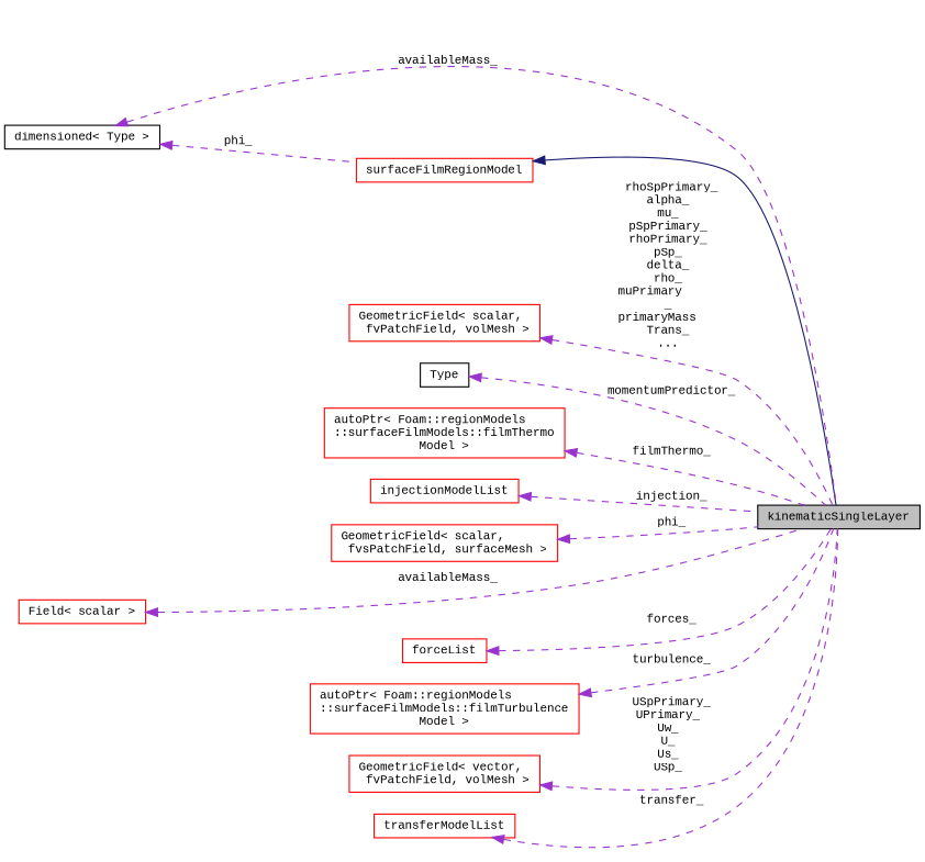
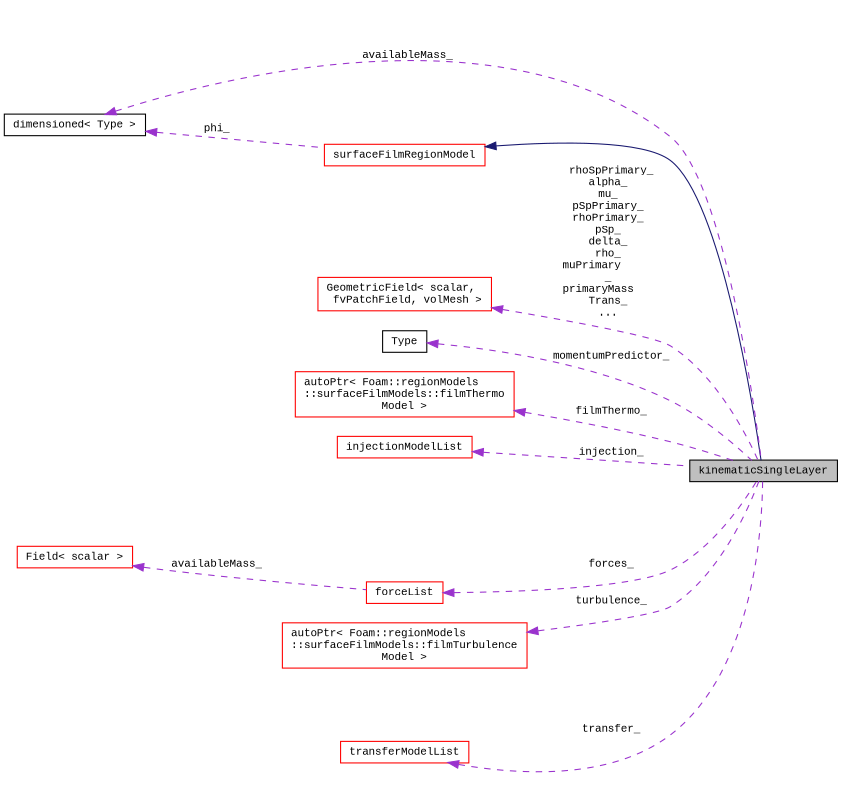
  digraph {
    fontname="Liberation Mono"
    rankdir=LR
    node [color=red fontname="Liberation Mono" fontsize=10 shape=record]
    edge [color=darkorchid3 dir=back fontname="Liberation Mono" fontsize=10 labelfontname=Helvetica labelfontsize=10 style=dashed]
    n1 [color=black fillcolor=grey75 fontcolor=black height=0.2 label=kinematicSingleLayer style=filled width=0.4]
    n2 [height=0.2 label=surfaceFilmRegionModel width=0.4]
    n3 [color=black height=0.2 label="dimensioned\< Type \>" width=0.4]
    n4 [height=0.2 label="GeometricField\< scalar,\l fvPatchField, volMesh \>" width=0.4]
    n5 [color=black height=0.2 label=Type width=0.4]
    n6 [height=0.2 label="autoPtr\< Foam::regionModels\l::surfaceFilmModels::filmThermo\lModel \>" width=0.4]
    n7 [height=0.2 label=injectionModelList width=0.4]
-   n8 [height=0.2 label="GeometricField\< scalar,\l fvsPatchField, surfaceMesh \>" width=0.4]
    n9 [height=0.2 label=forceList width=0.4]
    n10 [height=0.2 label="autoPtr\< Foam::regionModels\l::surfaceFilmModels::filmTurbulence\lModel \>" width=0.4]
    n11 [height=0.2 label="Field\< scalar \>" width=0.4]
-   n12 [height=0.2 label="GeometricField\< vector,\l fvPatchField, volMesh \>" width=0.4]
    n13 [height=0.2 label=transferModelList width=0.4]
    n2 -> n1 [color=midnightblue style=solid]
    n3 -> n1 [label=" availableMass_"]
    n3 -> n2 [label=" phi_"]
    n4 -> n1 [label=" rhoSpPrimary_\nalpha_\nmu_\npSpPrimary_\nrhoPrimary_\npSp_\ndelta_\nrho_\nmuPrimary\l_\nprimaryMass\lTrans_\n..."]
    n5 -> n1 [label=" momentumPredictor_"]
    n6 -> n1 [label=" filmThermo_"]
    n7 -> n1 [label=" injection_"]
-   n8 -> n1 [label=" phi_"]
    n9 -> n1 [label=" forces_"]
    n10 -> n1 [label=" turbulence_"]
-   n11 -> n1 [label=" availableMass_"]
-   n12 -> n1 [label=" USpPrimary_\nUPrimary_\nUw_\nU_\nUs_\nUSp_"]
+   n11 -> n9 [label=" availableMass_"]
    n13 -> n1 [label=" transfer_"]
  }
